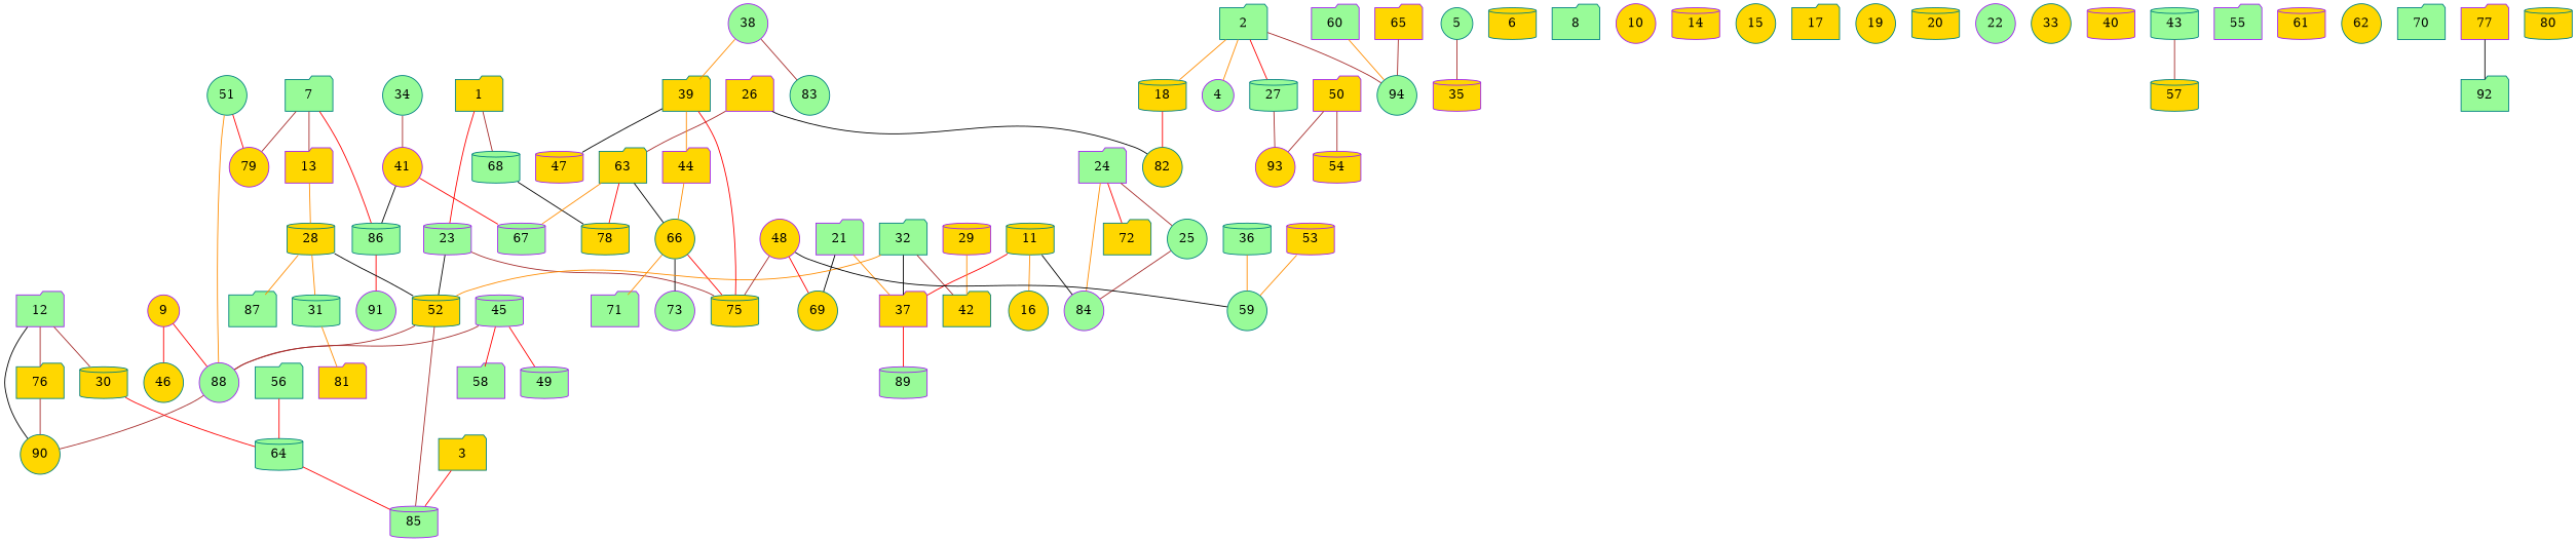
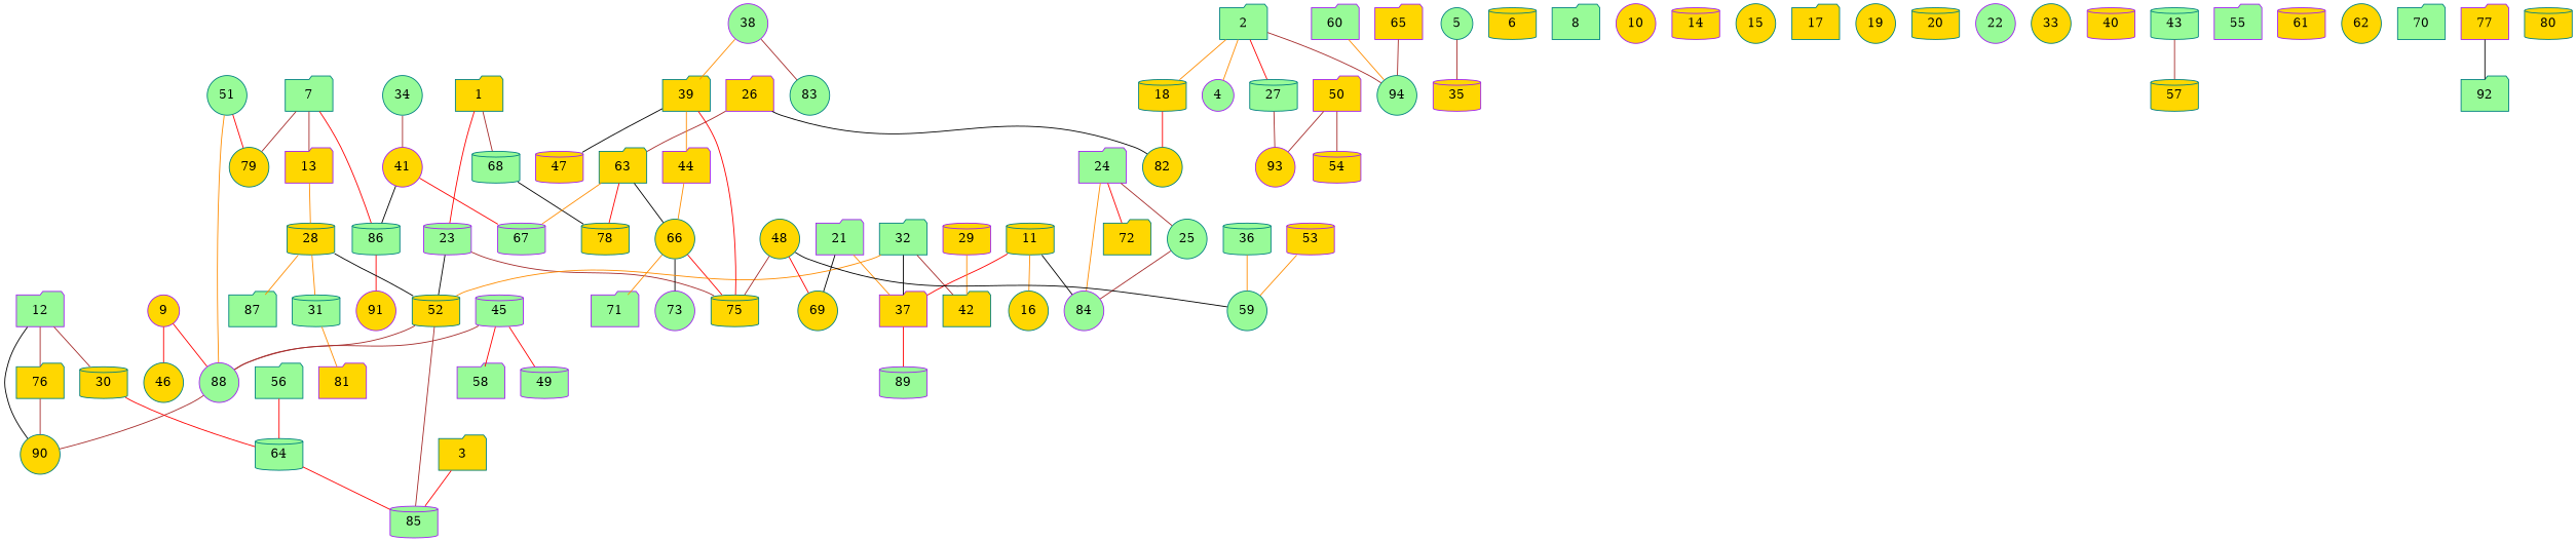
  graph {
    node [color=teal fillcolor=gold shape=cylinder style=filled]
    edge [color=brown]
    1 [shape=folder]
    23 [color=purple fillcolor=palegreen]
    68 [fillcolor=palegreen]
    52
    75
    78
    2 [fillcolor=palegreen shape=folder]
    4 [color=purple fillcolor=palegreen shape=circle]
    18
    27 [fillcolor=palegreen]
    n11 [fillcolor=palegreen label=94 shape=circle]
    82 [shape=circle]
    93 [color=purple shape=circle]
    3 [shape=folder]
    85 [color=purple fillcolor=palegreen]
    5 [fillcolor=palegreen shape=circle]
    35 [color=purple]
    6
    7 [fillcolor=palegreen shape=folder]
    13 [color=purple shape=folder]
-   79 [color=purple shape=circle]
+   79 [shape=circle]
    86 [fillcolor=palegreen]
    28
-   91 [color=purple fillcolor=palegreen shape=circle]
+   91 [color=purple shape=circle]
    8 [fillcolor=palegreen shape=folder]
    9 [color=purple shape=circle]
    46 [shape=circle]
    88 [color=purple fillcolor=palegreen shape=circle]
    12 [color=purple fillcolor=palegreen shape=folder]
    30
    76 [shape=folder]
    90 [shape=circle]
    10 [color=purple shape=circle]
    16 [shape=circle]
    11
    37 [color=purple shape=folder]
    84 [color=purple fillcolor=palegreen shape=circle]
    89 [color=purple fillcolor=palegreen]
    64 [fillcolor=palegreen]
    31 [fillcolor=palegreen]
    87 [fillcolor=palegreen shape=folder]
    14 [color=purple]
    15 [shape=circle]
    17 [shape=folder]
    19 [shape=circle]
    20
    21 [color=purple fillcolor=palegreen shape=folder]
    69 [shape=circle]
    22 [color=purple fillcolor=palegreen shape=circle]
    24 [color=purple fillcolor=palegreen shape=folder]
    25 [fillcolor=palegreen shape=circle]
    72 [shape=folder]
    26 [color=purple shape=folder]
    63 [shape=folder]
    67 [color=purple fillcolor=palegreen]
    66 [shape=circle]
    81 [color=purple shape=folder]
    29 [color=purple]
    42 [shape=folder]
    32 [fillcolor=palegreen shape=folder]
    33 [shape=circle]
    34 [fillcolor=palegreen shape=circle]
    41 [color=purple shape=circle]
    36 [fillcolor=palegreen]
    59 [fillcolor=palegreen shape=circle]
    38 [color=purple fillcolor=palegreen shape=circle]
    39 [shape=folder]
    83 [fillcolor=palegreen shape=circle]
    44 [color=purple shape=folder]
    47 [color=purple]
    40 [color=purple]
    43 [fillcolor=palegreen]
    57
    71 [color=purple fillcolor=palegreen shape=folder]
    73 [color=purple fillcolor=palegreen shape=circle]
    45 [color=purple fillcolor=palegreen]
    49 [color=purple fillcolor=palegreen]
    58 [color=purple fillcolor=palegreen shape=folder]
-   48 [color=purple shape=circle]
+   48 [shape=circle]
    50 [color=purple shape=folder]
    54 [color=purple]
    51 [fillcolor=palegreen shape=circle]
    53 [color=purple]
    55 [color=purple fillcolor=palegreen shape=folder]
    56 [fillcolor=palegreen shape=folder]
    60 [color=purple fillcolor=palegreen shape=folder]
    61 [color=purple]
    62 [shape=circle]
    65 [color=purple shape=folder]
    70 [fillcolor=palegreen shape=folder]
    77 [color=purple shape=folder]
    92 [fillcolor=palegreen shape=folder]
    80
    1 -- 23 [color=red]
    1 -- 68
    23 -- 52 [color=black]
    23 -- 75
    68 -- 78 [color=black]
    52 -- 85
    52 -- 88
    2 -- 4 [color=darkorange]
    2 -- 18 [color=darkorange]
    2 -- 27 [color=red]
    2 -- n11
    18 -- 82 [color=red]
    27 -- 93
    3 -- 85 [color=red]
    5 -- 35
    7 -- 13
    7 -- 79
    7 -- 86 [color=red]
    13 -- 28 [color=darkorange]
    86 -- 91 [color=red]
    28 -- 52 [color=black]
    28 -- 31 [color=darkorange]
    28 -- 87 [color=darkorange]
    9 -- 46 [color=red]
    9 -- 88 [color=red]
    88 -- 90
    12 -- 30
    12 -- 76
    12 -- 90 [color=black]
    30 -- 64 [color=red]
    76 -- 90
    11 -- 16 [color=darkorange]
    11 -- 37 [color=red]
    11 -- 84 [color=black]
    37 -- 89 [color=red]
    64 -- 85 [color=red]
    31 -- 81 [color=darkorange]
    21 -- 37 [color=darkorange]
    21 -- 69 [color=black]
    24 -- 84 [color=darkorange]
    24 -- 25
    24 -- 72 [color=red]
    25 -- 84
    26 -- 82 [color=black]
    26 -- 63
    63 -- 78 [color=red]
    63 -- 67 [color=darkorange]
    63 -- 66 [color=black]
    66 -- 75 [color=red]
    66 -- 71 [color=darkorange]
    66 -- 73 [color=black]
    29 -- 42 [color=darkorange]
    32 -- 52 [color=darkorange]
    32 -- 37 [color=black]
    32 -- 42
    34 -- 41
    41 -- 86 [color=black]
    41 -- 67 [color=red]
    36 -- 59 [color=darkorange]
    38 -- 39 [color=darkorange]
    38 -- 83
    39 -- 75 [color=red]
    39 -- 44 [color=darkorange]
    39 -- 47 [color=black]
    44 -- 66 [color=darkorange]
    43 -- 57
    45 -- 88
    45 -- 49 [color=red]
    45 -- 58 [color=red]
    48 -- 75
    48 -- 69 [color=red]
    48 -- 59 [color=black]
    50 -- 93
    50 -- 54
    51 -- 79 [color=red]
    51 -- 88 [color=darkorange]
    53 -- 59 [color=darkorange]
    56 -- 64 [color=red]
    60 -- n11 [color=darkorange]
    65 -- n11
    77 -- 92 [color=black]
  }
